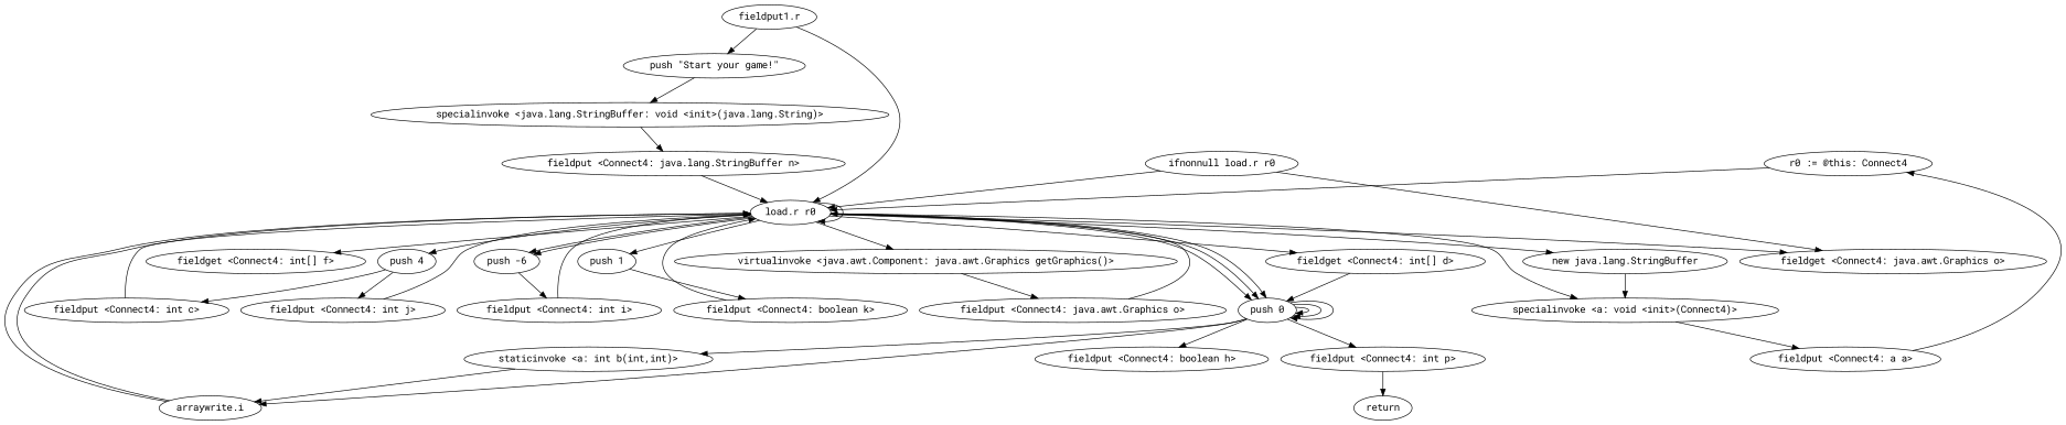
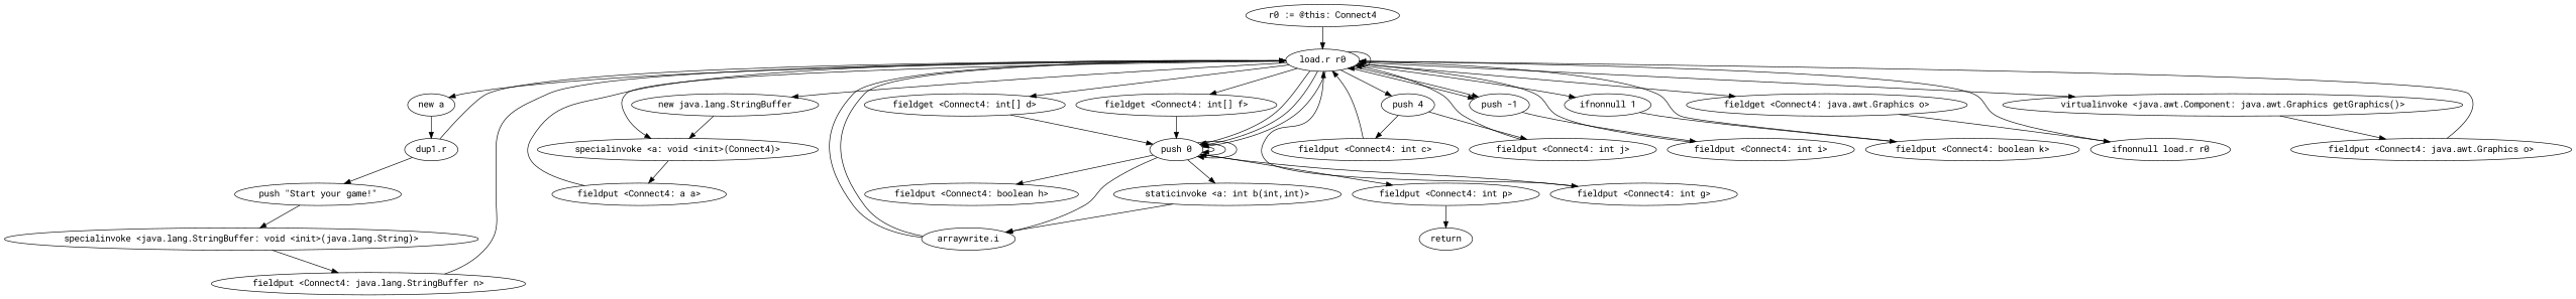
  digraph {
    fontname="Roboto Mono"
    node [fontname="Roboto Mono"]
    edge [fontname="Roboto Mono"]
    "r0 := @this: Connect4"
    "load.r r0"
+   "new a"
    "specialinvoke <a: void <init>(Connect4)>"
    "fieldget <Connect4: int[] d>"
    "push 0"
    "fieldget <Connect4: int[] f>"
    "push 4"
-   "push -1" [label="push -6"]
-   "push 1"
+   "push -1"
+   "push 1" [label="ifnonnull 1"]
    "new java.lang.StringBuffer"
    "fieldget <Connect4: java.awt.Graphics o>"
    "virtualinvoke <java.awt.Component: java.awt.Graphics getGraphics()>"
-   "dup1.r" [label="fieldput1.r"]
+   "dup1.r"
    "fieldput <Connect4: a a>"
    "staticinvoke <a: int b(int,int)>"
    "arraywrite.i"
    "fieldput <Connect4: boolean h>"
+   "fieldput <Connect4: int g>"
    "fieldput <Connect4: int p>"
    "fieldput <Connect4: int c>"
    "fieldput <Connect4: int j>"
    "fieldput <Connect4: int i>"
    "fieldput <Connect4: boolean k>"
    "ifnonnull load.r r0"
    "fieldput <Connect4: java.awt.Graphics o>"
    "push \"Start your game!\""
    "specialinvoke <java.lang.StringBuffer: void <init>(java.lang.String)>"
    return
    "fieldput <Connect4: java.lang.StringBuffer n>"
    "r0 := @this: Connect4" -> "load.r r0"
    "load.r r0" -> "load.r r0"
+   "load.r r0" -> "new a"
    "load.r r0" -> "specialinvoke <a: void <init>(Connect4)>"
    "load.r r0" -> "fieldget <Connect4: int[] d>"
    "load.r r0" -> "push 0"
    "load.r r0" -> "push 0"
    "load.r r0" -> "push 0"
    "load.r r0" -> "fieldget <Connect4: int[] f>"
    "load.r r0" -> "push 4"
    "load.r r0" -> "push -1"
    "load.r r0" -> "push -1"
    "load.r r0" -> "push 1"
    "load.r r0" -> "new java.lang.StringBuffer"
    "load.r r0" -> "fieldget <Connect4: java.awt.Graphics o>"
    "load.r r0" -> "virtualinvoke <java.awt.Component: java.awt.Graphics getGraphics()>"
+   "new a" -> "dup1.r"
    "specialinvoke <a: void <init>(Connect4)>" -> "fieldput <Connect4: a a>"
    "fieldget <Connect4: int[] d>" -> "push 0"
    "push 0" -> "push 0"
    "push 0" -> "push 0"
    "push 0" -> "push 0"
    "push 0" -> "staticinvoke <a: int b(int,int)>"
    "push 0" -> "arraywrite.i"
    "push 0" -> "fieldput <Connect4: boolean h>"
+   "push 0" -> "fieldput <Connect4: int g>"
    "push 0" -> "fieldput <Connect4: int p>"
+   "fieldget <Connect4: int[] f>" -> "push 0"
    "push 4" -> "fieldput <Connect4: int c>"
    "push 4" -> "fieldput <Connect4: int j>"
    "push -1" -> "fieldput <Connect4: int i>"
    "push 1" -> "fieldput <Connect4: boolean k>"
    "new java.lang.StringBuffer" -> "specialinvoke <a: void <init>(Connect4)>"
-   "ifnonnull load.r r0" -> "fieldget <Connect4: java.awt.Graphics o>"
+   "fieldget <Connect4: java.awt.Graphics o>" -> "ifnonnull load.r r0"
    "virtualinvoke <java.awt.Component: java.awt.Graphics getGraphics()>" -> "fieldput <Connect4: java.awt.Graphics o>"
    "dup1.r" -> "load.r r0"
    "dup1.r" -> "push \"Start your game!\""
-   "fieldput <Connect4: a a>" -> "r0 := @this: Connect4"
+   "fieldput <Connect4: a a>" -> "load.r r0"
    "staticinvoke <a: int b(int,int)>" -> "arraywrite.i"
    "arraywrite.i" -> "load.r r0"
    "arraywrite.i" -> "load.r r0"
+   "fieldput <Connect4: int g>" -> "load.r r0"
    "fieldput <Connect4: int p>" -> return
    "fieldput <Connect4: int c>" -> "load.r r0"
    "fieldput <Connect4: int j>" -> "load.r r0"
    "fieldput <Connect4: int i>" -> "load.r r0"
    "fieldput <Connect4: boolean k>" -> "load.r r0"
    "ifnonnull load.r r0" -> "load.r r0"
    "fieldput <Connect4: java.awt.Graphics o>" -> "load.r r0"
    "push \"Start your game!\"" -> "specialinvoke <java.lang.StringBuffer: void <init>(java.lang.String)>"
    "specialinvoke <java.lang.StringBuffer: void <init>(java.lang.String)>" -> "fieldput <Connect4: java.lang.StringBuffer n>"
    "fieldput <Connect4: java.lang.StringBuffer n>" -> "load.r r0"
  }
